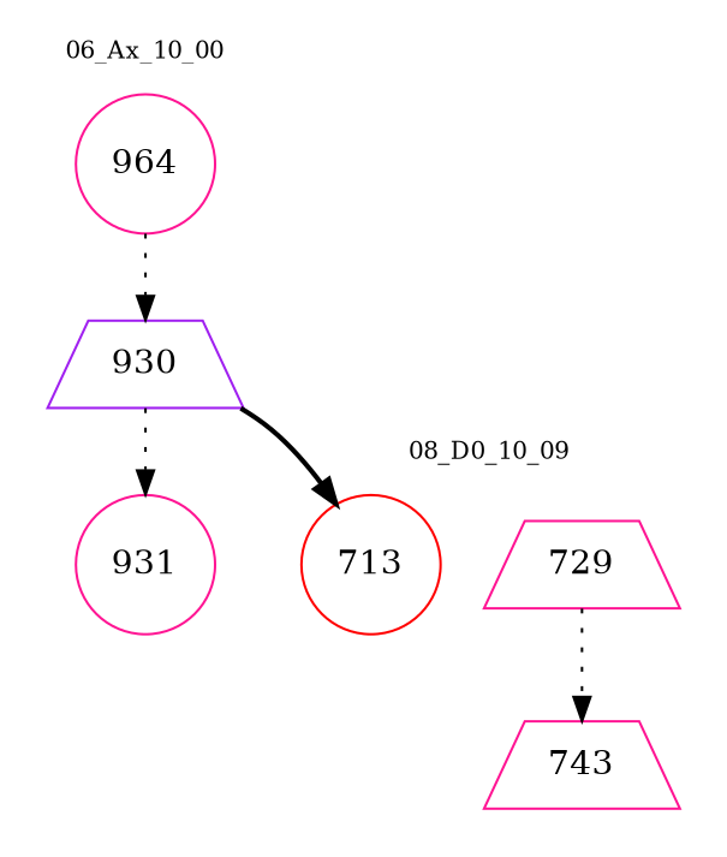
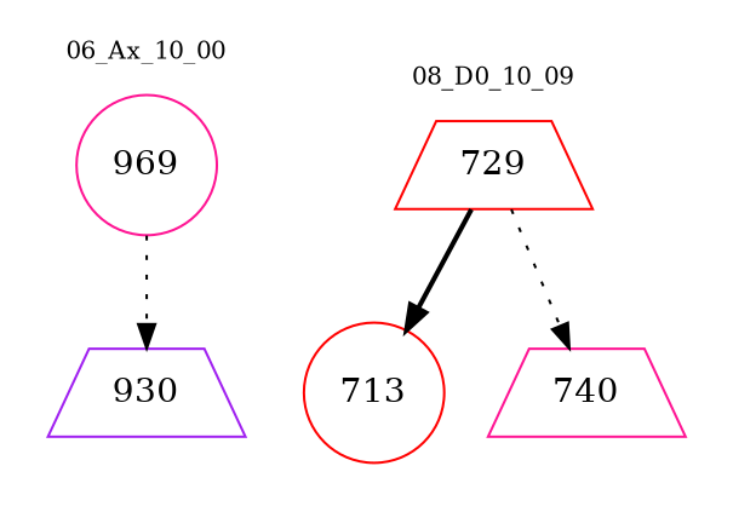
  digraph {
    node [color=deeppink shape=trapezium]
    edge [color=black style=dotted]
    n1 [color=purple label=930]
-   n2 [label=931 shape=circle]
-   n3 [label=964 shape=circle]
-   n4 [label=729]
+   n3 [label=969 shape=circle]
+   n4 [color=red label=729]
    n5 [color=red label=713 shape=circle]
-   n6 [label=743]
+   n6 [label=740]
    subgraph cluster_1 {
      color=white
      fontsize=10
      label="06_Ax_10_00"
      n1
-     n2
      n3
    }
    subgraph cluster_2 {
      color=white
      fontsize=10
      label="08_D0_10_09"
      n4
      n5
      n6
    }
-   n1 -> n2
    n3 -> n1
-   n1 -> n5 [style=bold]
+   n4 -> n5 [style=bold]
    n4 -> n6
  }
